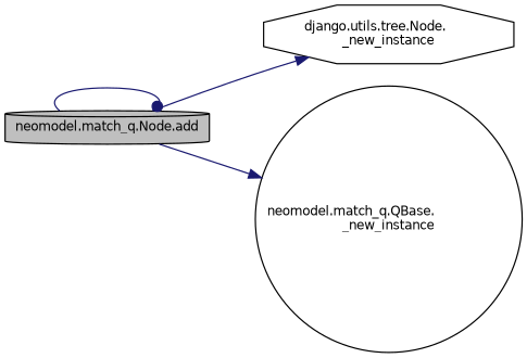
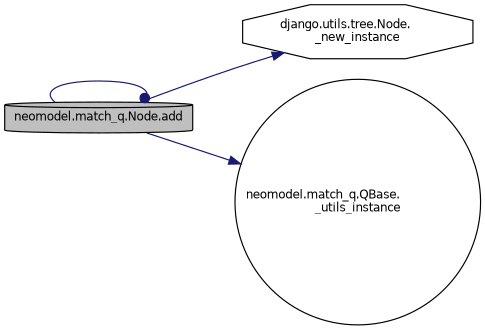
  digraph {
    rankdir=LR
    node [color=black fillcolor=white fontname=Helvetica fontsize=10 style=filled]
    edge [arrowhead=normal color=midnightblue fontname=Helvetica fontsize=10 labelfontname=Helvetica labelfontsize=10 style=solid]
    n1 [fillcolor=grey75 fontcolor=black height=0.2 label="neomodel.match_q.Node.add" shape=cylinder width=0.4]
    n2 [height=0.2 label="django.utils.tree.Node.\l_new_instance" shape=octagon width=0.4]
-   n3 [height=0.2 label="neomodel.match_q.QBase.\l_new_instance" shape=circle width=0.4]
+   n3 [height=0.2 label="neomodel.match_q.QBase.\l_utils_instance" shape=circle width=0.4]
    n1 -> n1 [arrowhead=dot]
    n1 -> n2
    n1 -> n3
  }
